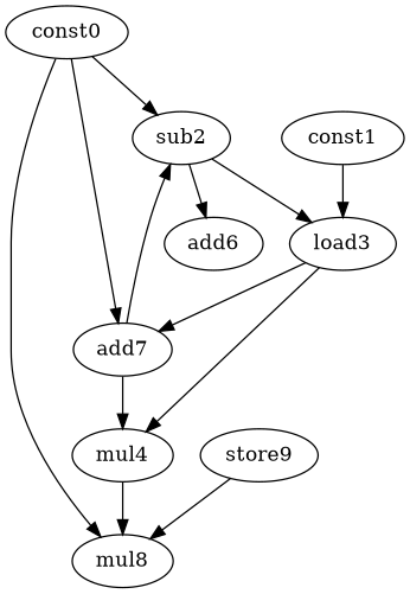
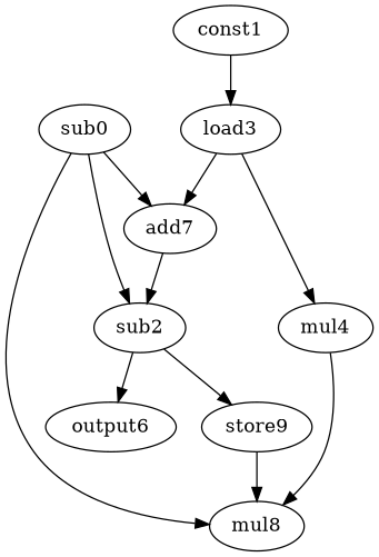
  digraph {
    node [opcode=const]
    edge [operand=0]
    sub2 [opcode=sub]
-   const0
+   const0 [label=sub0]
    add7 [opcode=add]
    mul8 [opcode=mul]
-   output6 [opcode=output label=add6]
+   output6 [opcode=output]
    store9 [opcode=store]
    mul4 [opcode=mul]
    load3 [opcode=load]
    const1
    sub2 -> output6
-   sub2 -> load3 [operand=1]
+   sub2 -> store9 [operand=1]
    const0 -> sub2 [operand=1]
    const0 -> add7
    const0 -> mul8
    add7 -> sub2
-   add7 -> mul4
    store9 -> mul8
    mul4 -> mul8 [operand=1]
    load3 -> add7 [operand=1]
    load3 -> mul4 [operand=1]
    const1 -> load3
  }
